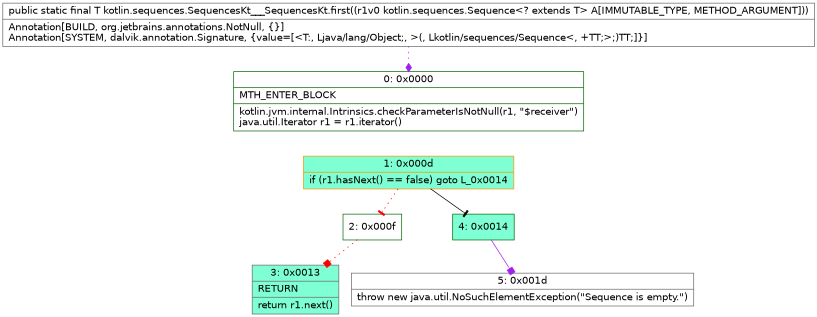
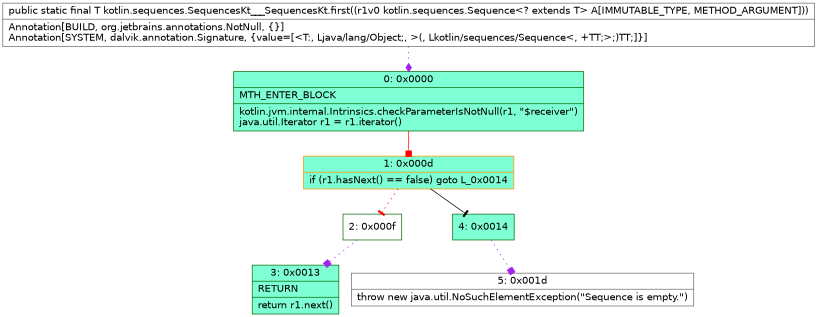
  digraph {
    fontname="DejaVu Sans"
    node [color=darkgreen fillcolor=white fontname="DejaVu Sans" shape=record style=filled]
    edge [arrowhead=box color=red fontname="DejaVu Sans" style=solid]
-   n1 [label="{0\:\ 0x0000|MTH_ENTER_BLOCK\l|kotlin.jvm.internal.Intrinsics.checkParameterIsNotNull(r1, \"$receiver\")\ljava.util.Iterator r1 = r1.iterator()\l}"]
+   n1 [fillcolor=aquamarine label="{0\:\ 0x0000|MTH_ENTER_BLOCK\l|kotlin.jvm.internal.Intrinsics.checkParameterIsNotNull(r1, \"$receiver\")\ljava.util.Iterator r1 = r1.iterator()\l}"]
    n2 [color=darkorange fillcolor=aquamarine label="{1\:\ 0x000d|if (r1.hasNext() == false) goto L_0x0014\l}"]
    n3 [label="{2\:\ 0x000f}"]
    n4 [fillcolor=aquamarine label="{4\:\ 0x0014}"]
-   n5 [color=gray40 fillcolor=aquamarine label="{3\:\ 0x0013|RETURN\l|return r1.next()\l}"]
+   n5 [fillcolor=aquamarine label="{3\:\ 0x0013|RETURN\l|return r1.next()\l}"]
    n6 [color=gray40 label="{5\:\ 0x001d|throw new java.util.NoSuchElementException(\"Sequence is empty.\")\l}"]
    n7 [color=gray40 label="{public static final T kotlin.sequences.SequencesKt___SequencesKt.first((r1v0 kotlin.sequences.Sequence\<? extends T\> A[IMMUTABLE_TYPE, METHOD_ARGUMENT]))  | Annotation[BUILD, org.jetbrains.annotations.NotNull, \{\}]\lAnnotation[SYSTEM, dalvik.annotation.Signature, \{value=[\<T:, Ljava\/lang\/Object;, \>(, Lkotlin\/sequences\/Sequence\<, +TT;\>;)TT;]\}]\l}"]
+   n1 -> n2
    n2 -> n3 [arrowhead=tee style=dotted]
    n2 -> n4 [arrowhead=tee color=black]
-   n3 -> n5 [style=dotted]
-   n4 -> n6 [color=purple]
+   n3 -> n5 [color=purple style=dotted]
+   n4 -> n6 [color=purple style=dotted]
    n7 -> n1 [arrowhead=diamond color=purple style=dotted]
  }
